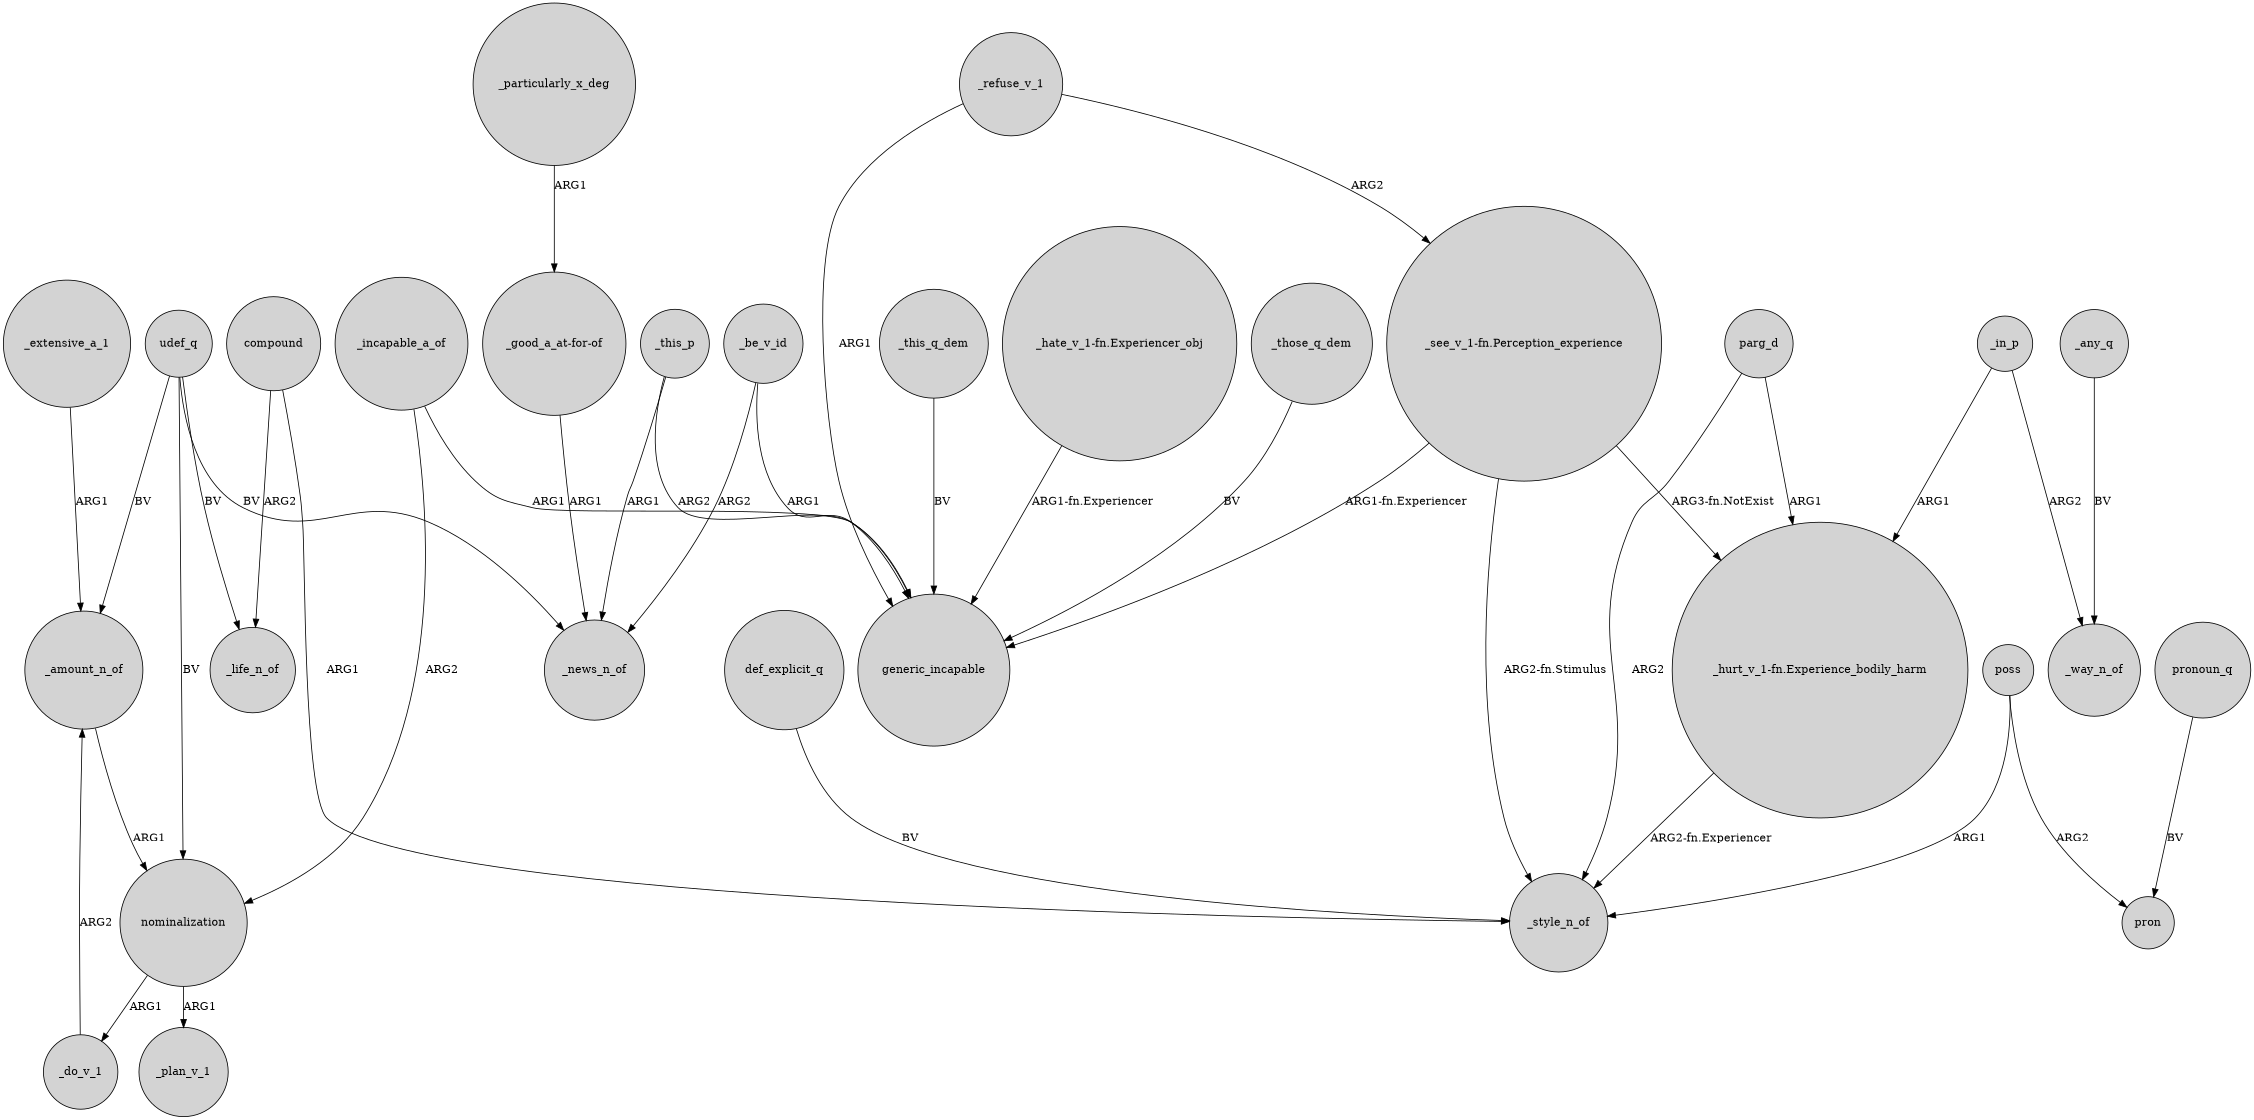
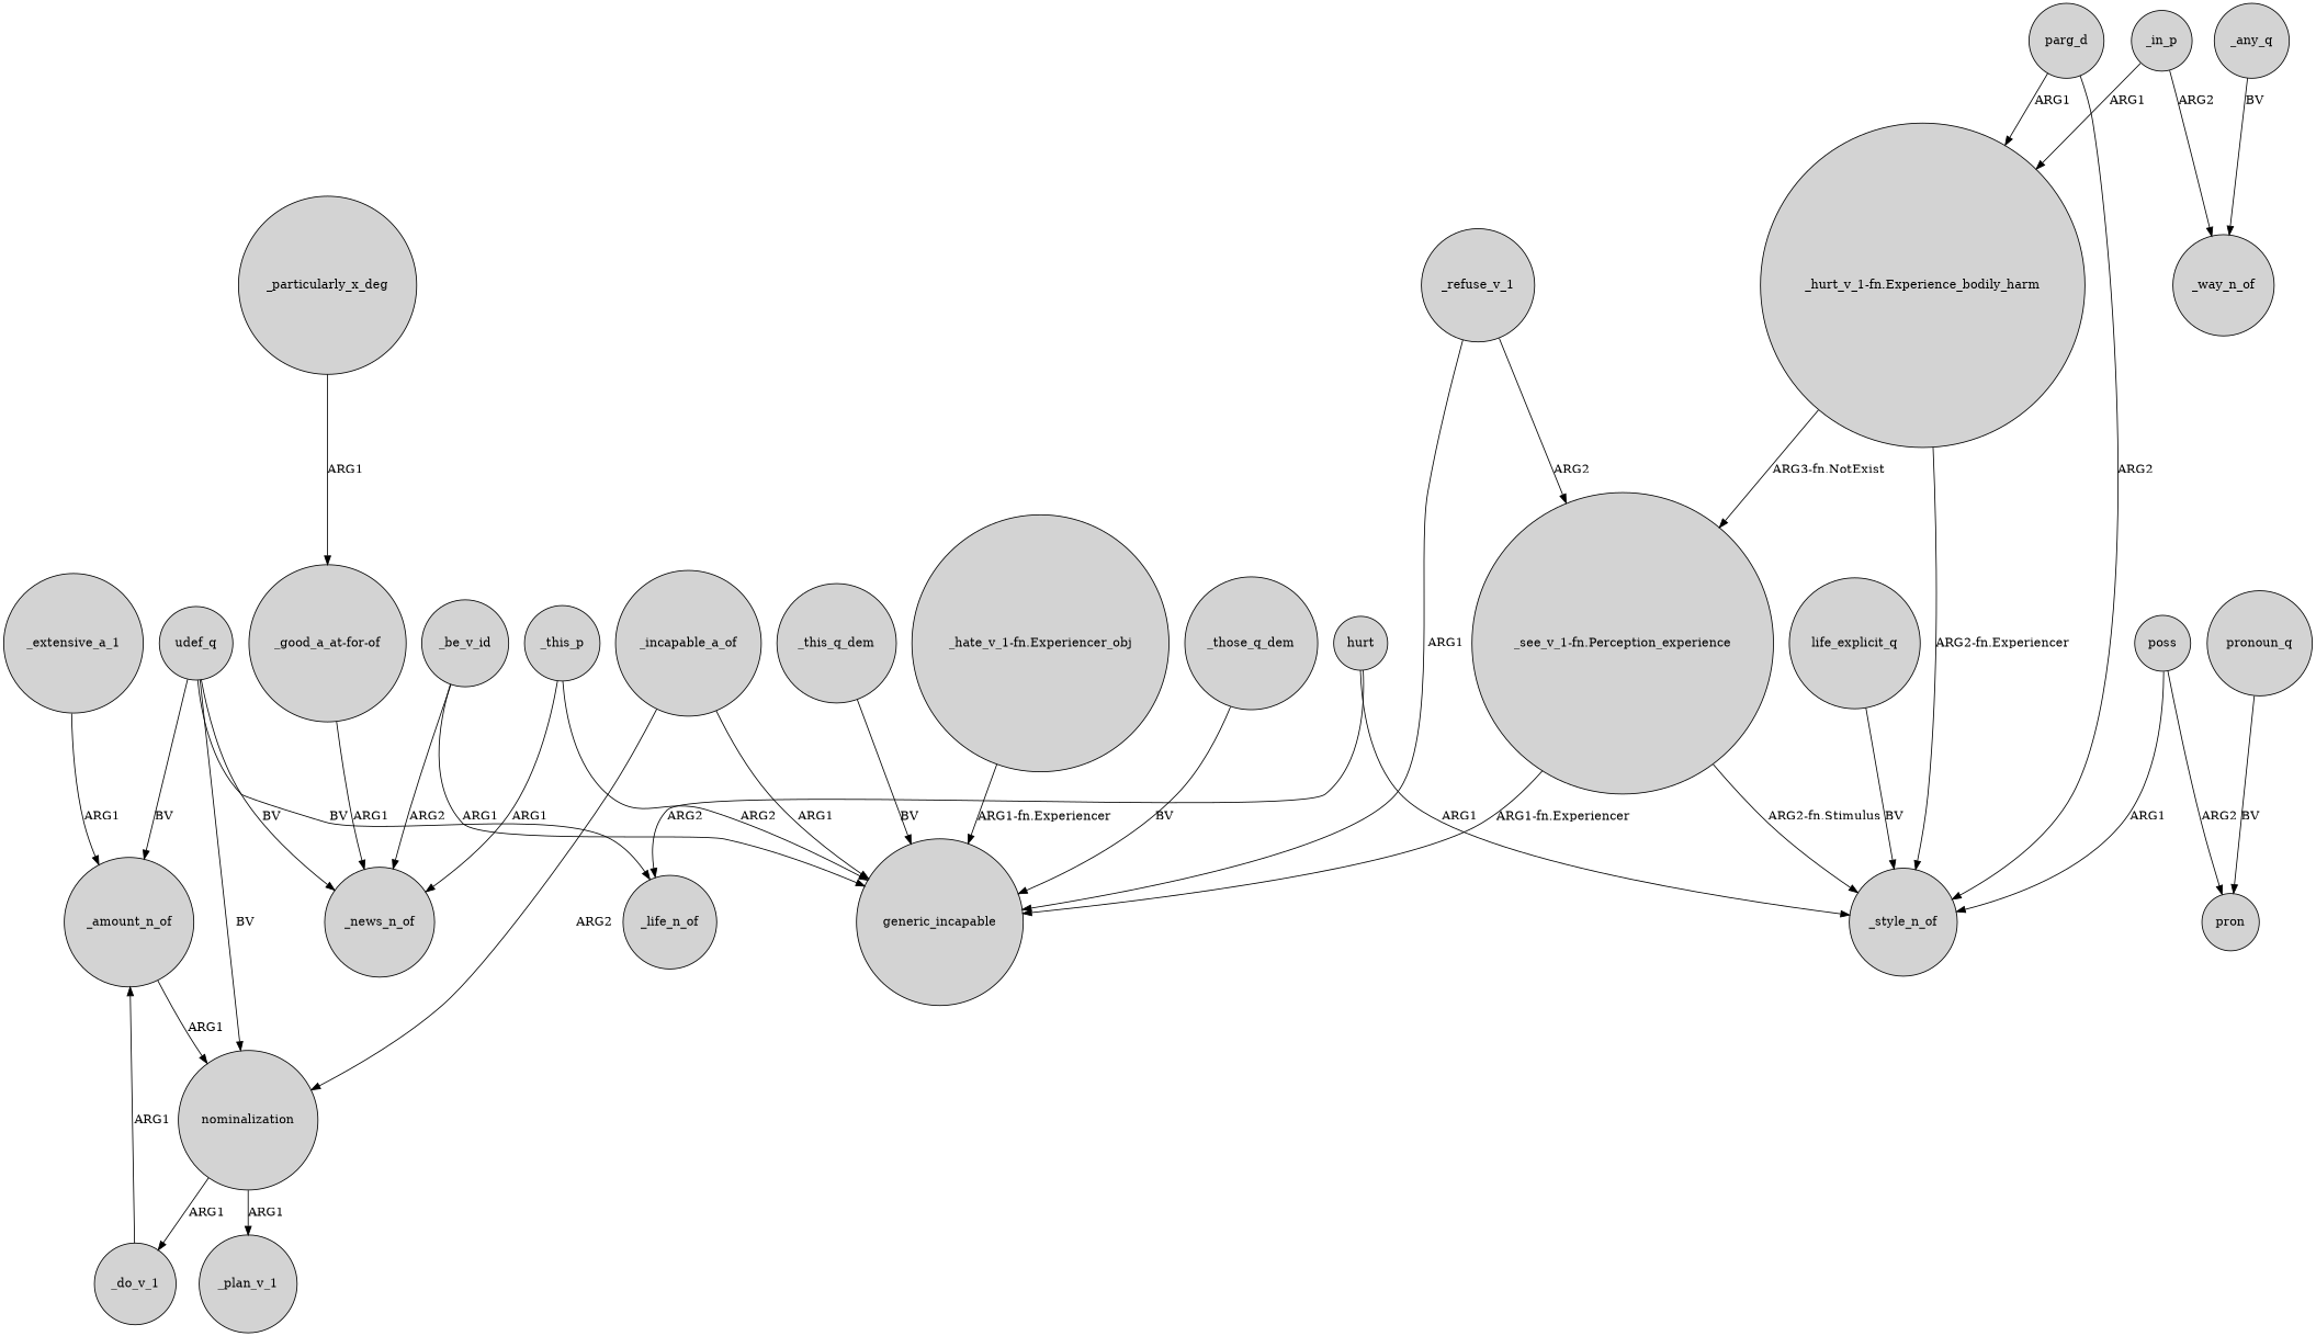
  digraph {
    node [shape=circle style=filled]
-   compound
+   compound [label=hurt]
    _life_n_of
    _style_n_of
    udef_q
    _amount_n_of
    nominalization
    _news_n_of
    _do_v_1
    _plan_v_1
    parg_d
    "_hurt_v_1-fn.Experience_bodily_harm"
    poss
    pron
    _any_q
    _way_n_of
    _extensive_a_1
    n17 [label=_this_p]
    n18 [label=generic_incapable]
    _refuse_v_1
    "_see_v_1-fn.Perception_experience"
    _particularly_x_deg
    "_good_a_at-for-of"
    _be_v_id
    _incapable_a_of
    pronoun_q
    _this_q_dem
    _in_p
    "_hate_v_1-fn.Experiencer_obj"
-   def_explicit_q
+   def_explicit_q [label=life_explicit_q]
    _those_q_dem
    compound -> _life_n_of [label=ARG2]
    compound -> _style_n_of [label=ARG1]
    udef_q -> _life_n_of [label=BV]
    udef_q -> _amount_n_of [label=BV]
    udef_q -> nominalization [label=BV]
    udef_q -> _news_n_of [label=BV]
    _amount_n_of -> nominalization [label=ARG1]
    nominalization -> _do_v_1 [label=ARG1]
    nominalization -> _plan_v_1 [label=ARG1]
-   _do_v_1 -> _amount_n_of [label=ARG2]
+   _do_v_1 -> _amount_n_of [label=ARG1]
    parg_d -> _style_n_of [label=ARG2]
    parg_d -> "_hurt_v_1-fn.Experience_bodily_harm" [label=ARG1]
    "_hurt_v_1-fn.Experience_bodily_harm" -> _style_n_of [label="ARG2-fn.Experiencer"]
    poss -> _style_n_of [label=ARG1]
    poss -> pron [label=ARG2]
    _any_q -> _way_n_of [label=BV]
    _extensive_a_1 -> _amount_n_of [label=ARG1]
    n17 -> _news_n_of [label=ARG1]
    n17 -> n18 [label=ARG2]
    _refuse_v_1 -> n18 [label=ARG1]
    _refuse_v_1 -> "_see_v_1-fn.Perception_experience" [label=ARG2]
    "_see_v_1-fn.Perception_experience" -> _style_n_of [label="ARG2-fn.Stimulus"]
-   "_see_v_1-fn.Perception_experience" -> "_hurt_v_1-fn.Experience_bodily_harm" [label="ARG3-fn.NotExist"]
+   "_hurt_v_1-fn.Experience_bodily_harm" -> "_see_v_1-fn.Perception_experience" [label="ARG3-fn.NotExist"]
    "_see_v_1-fn.Perception_experience" -> n18 [label="ARG1-fn.Experiencer"]
    _particularly_x_deg -> "_good_a_at-for-of" [label=ARG1]
    "_good_a_at-for-of" -> _news_n_of [label=ARG1]
    _be_v_id -> _news_n_of [label=ARG2]
    _be_v_id -> n18 [label=ARG1]
    _incapable_a_of -> nominalization [label=ARG2]
    _incapable_a_of -> n18 [label=ARG1]
    pronoun_q -> pron [label=BV]
    _this_q_dem -> n18 [label=BV]
    _in_p -> "_hurt_v_1-fn.Experience_bodily_harm" [label=ARG1]
    _in_p -> _way_n_of [label=ARG2]
    "_hate_v_1-fn.Experiencer_obj" -> n18 [label="ARG1-fn.Experiencer"]
    def_explicit_q -> _style_n_of [label=BV]
    _those_q_dem -> n18 [label=BV]
  }
